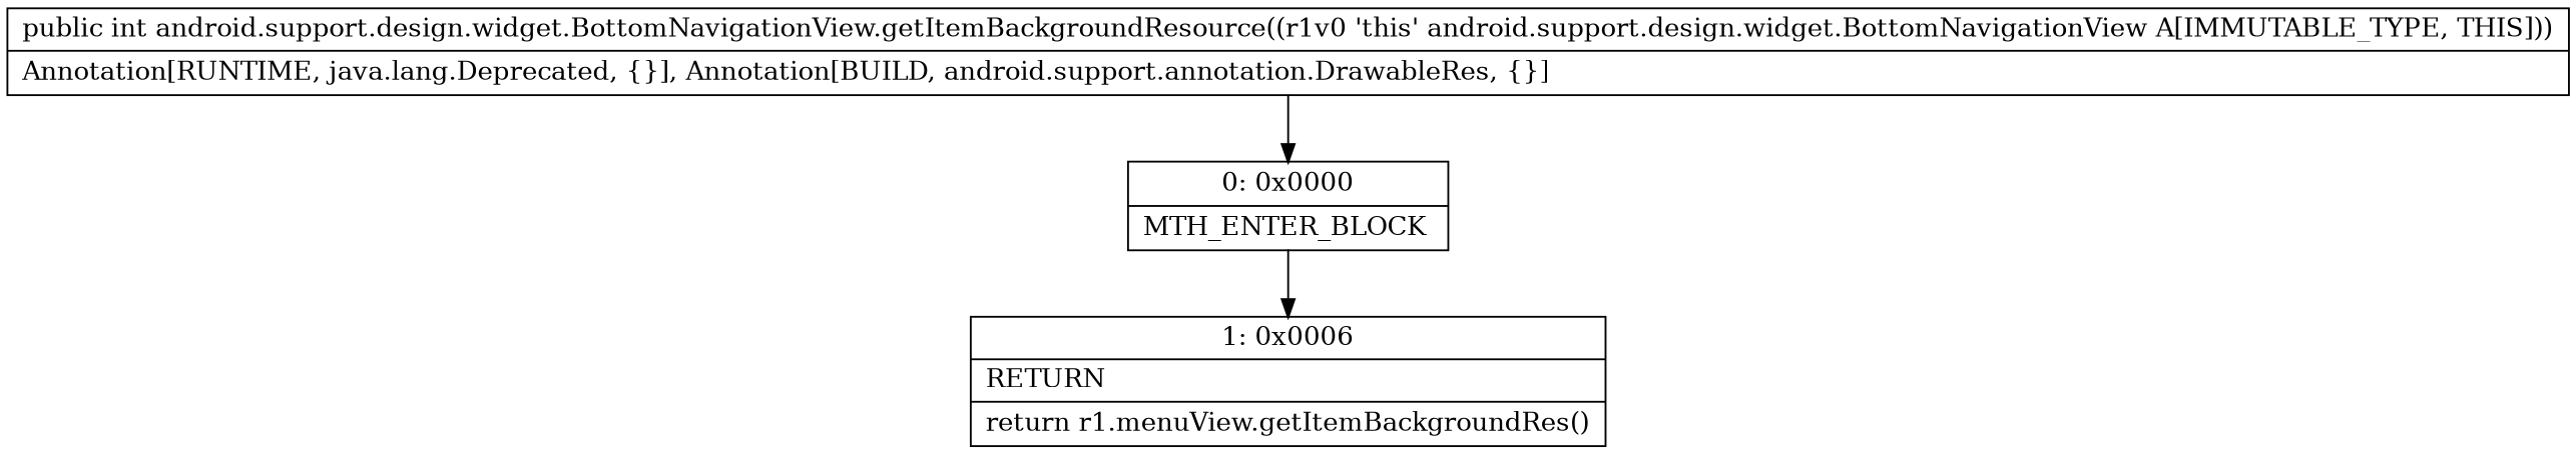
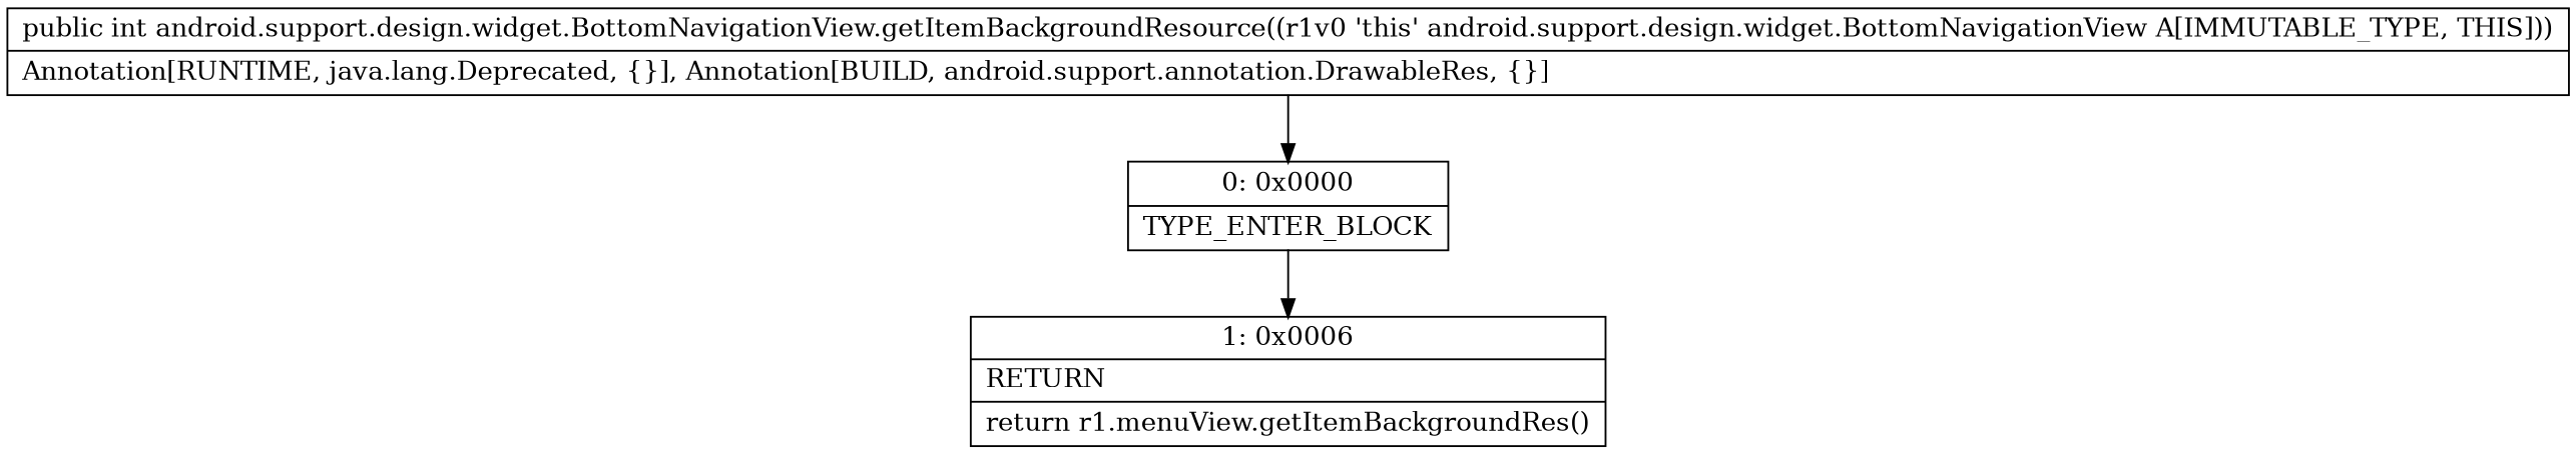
  digraph {
    node [shape=record]
-   n1 [label="{0\:\ 0x0000|MTH_ENTER_BLOCK\l}"]
+   n1 [label="{0\:\ 0x0000|TYPE_ENTER_BLOCK\l}"]
    n2 [label="{1\:\ 0x0006|RETURN\l|return r1.menuView.getItemBackgroundRes()\l}"]
    n3 [label="{public int android.support.design.widget.BottomNavigationView.getItemBackgroundResource((r1v0 'this' android.support.design.widget.BottomNavigationView A[IMMUTABLE_TYPE, THIS]))  | Annotation[RUNTIME, java.lang.Deprecated, \{\}], Annotation[BUILD, android.support.annotation.DrawableRes, \{\}]\l}"]
    n1 -> n2
    n3 -> n1
  }
